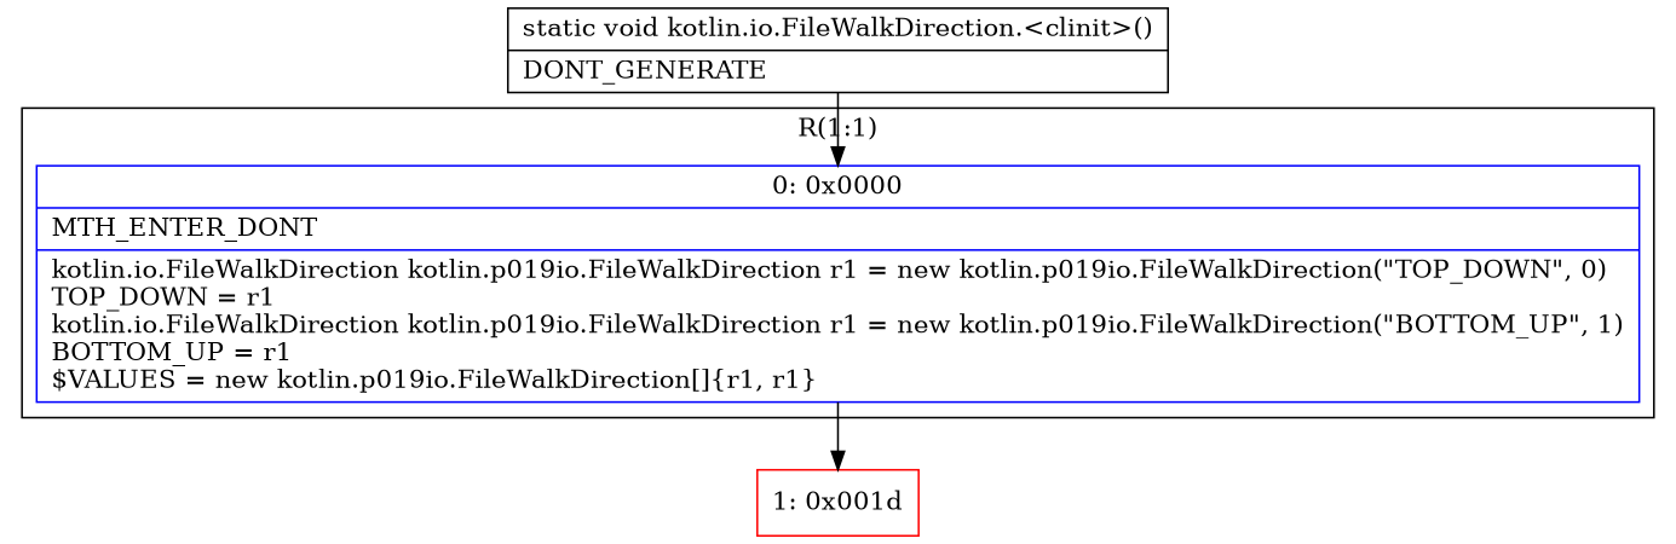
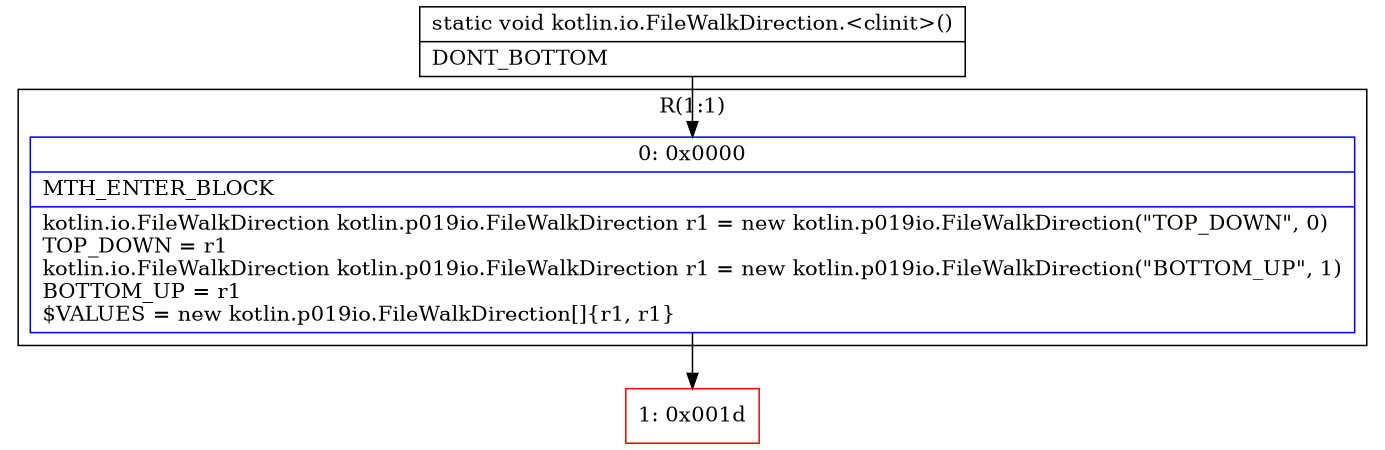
  digraph {
    node [shape=record]
-   n1 [color=blue label="{0\:\ 0x0000|MTH_ENTER_DONT\l|kotlin.io.FileWalkDirection kotlin.p019io.FileWalkDirection r1 = new kotlin.p019io.FileWalkDirection(\"TOP_DOWN\", 0)\lTOP_DOWN = r1\lkotlin.io.FileWalkDirection kotlin.p019io.FileWalkDirection r1 = new kotlin.p019io.FileWalkDirection(\"BOTTOM_UP\", 1)\lBOTTOM_UP = r1\l$VALUES = new kotlin.p019io.FileWalkDirection[]\{r1, r1\}\l}"]
+   n1 [color=blue label="{0\:\ 0x0000|MTH_ENTER_BLOCK\l|kotlin.io.FileWalkDirection kotlin.p019io.FileWalkDirection r1 = new kotlin.p019io.FileWalkDirection(\"TOP_DOWN\", 0)\lTOP_DOWN = r1\lkotlin.io.FileWalkDirection kotlin.p019io.FileWalkDirection r1 = new kotlin.p019io.FileWalkDirection(\"BOTTOM_UP\", 1)\lBOTTOM_UP = r1\l$VALUES = new kotlin.p019io.FileWalkDirection[]\{r1, r1\}\l}"]
    n2 [color=red label="{1\:\ 0x001d}"]
-   n3 [label="{static void kotlin.io.FileWalkDirection.\<clinit\>()  | DONT_GENERATE\l}"]
+   n3 [label="{static void kotlin.io.FileWalkDirection.\<clinit\>()  | DONT_BOTTOM\l}"]
    subgraph cluster_1 {
      label="R(1:1)"
      n1
    }
    n1 -> n2
    n3 -> n1
  }
